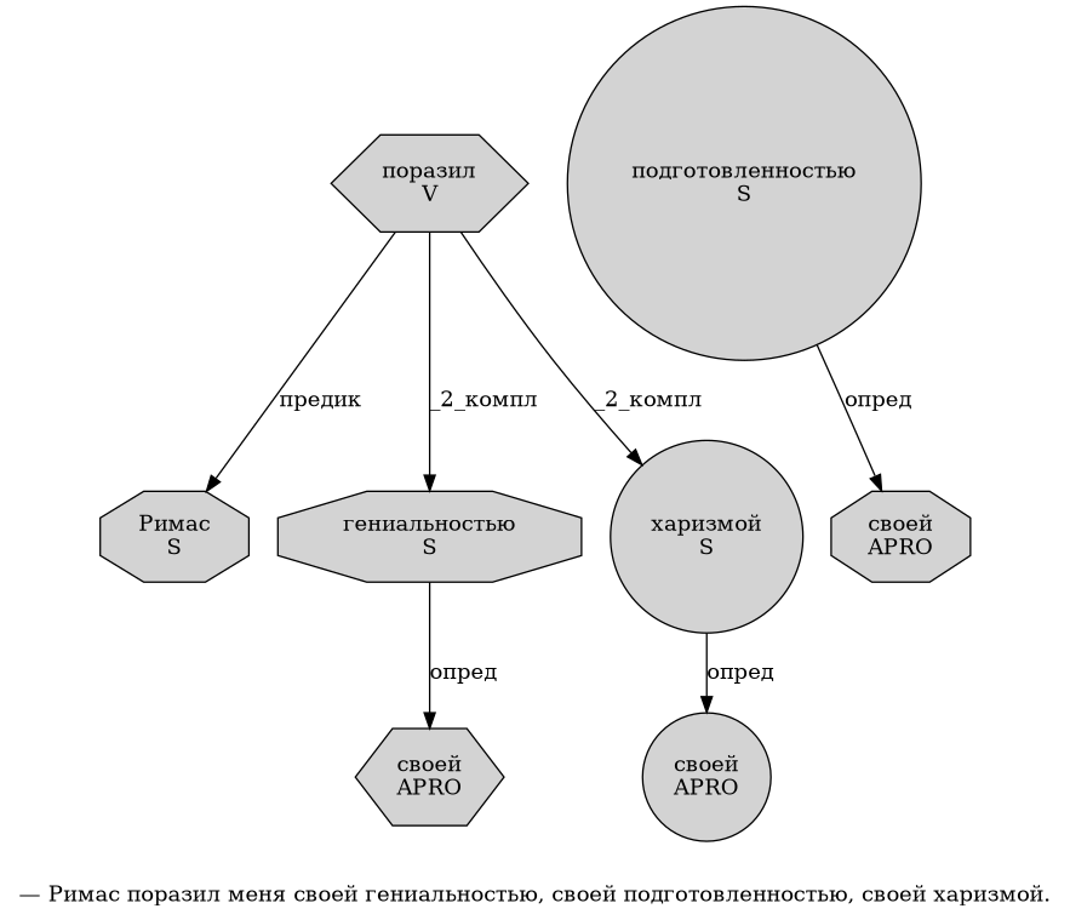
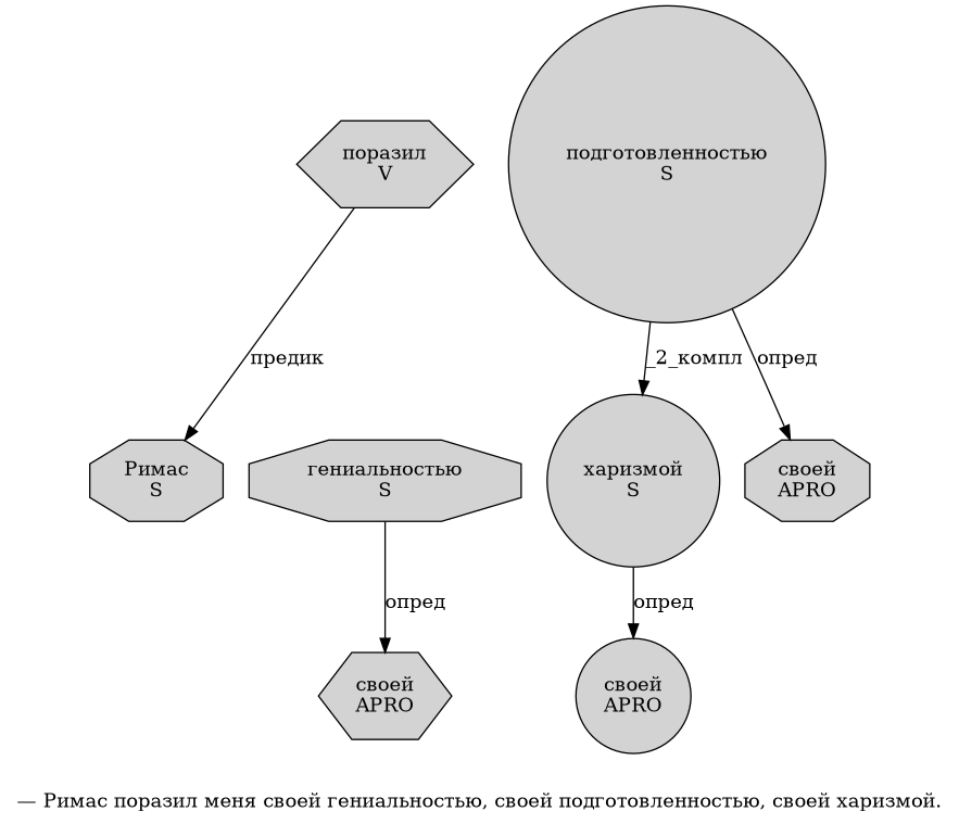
  digraph {
    label="— Римас поразил меня своей гениальностью, своей подготовленностью, своей харизмой."
    node [fillcolor=lightgray penwidth=1 shape=octagon style=filled]
    n1 [label="Римас\nS"]
    n2 [label="поразил\nV" shape=hexagon]
    n3 [label="гениальностью\nS"]
    n4 [label="харизмой\nS" shape=circle]
    n5 [label="своей\nAPRO" shape=hexagon]
    n6 [label="подготовленностью\nS" shape=circle]
    n7 [label="своей\nAPRO"]
    n8 [label="своей\nAPRO" shape=circle]
    n2 -> n1 [label="предик"]
-   n2 -> n3 [label="_2_компл"]
-   n2 -> n4 [label="_2_компл"]
+   n6 -> n4 [label="_2_компл"]
    n3 -> n5 [label="опред"]
    n4 -> n8 [label="опред"]
    n6 -> n7 [label="опред"]
  }
